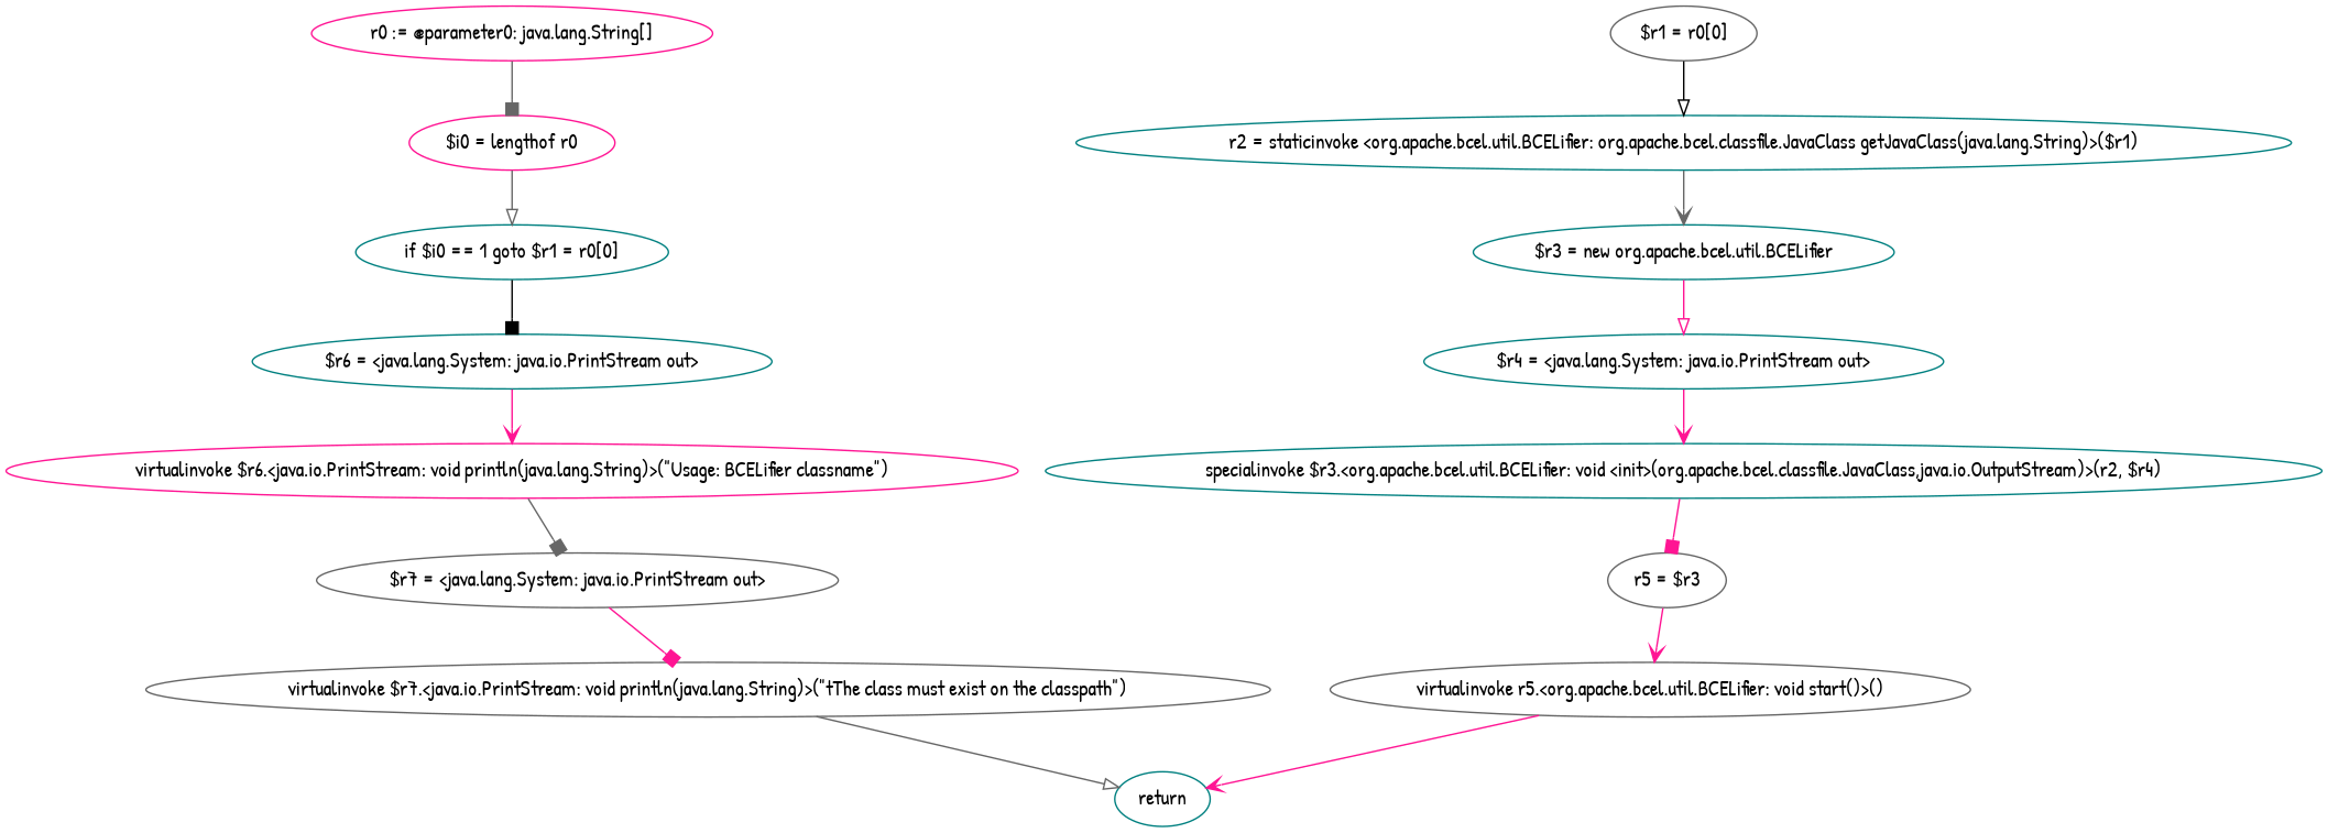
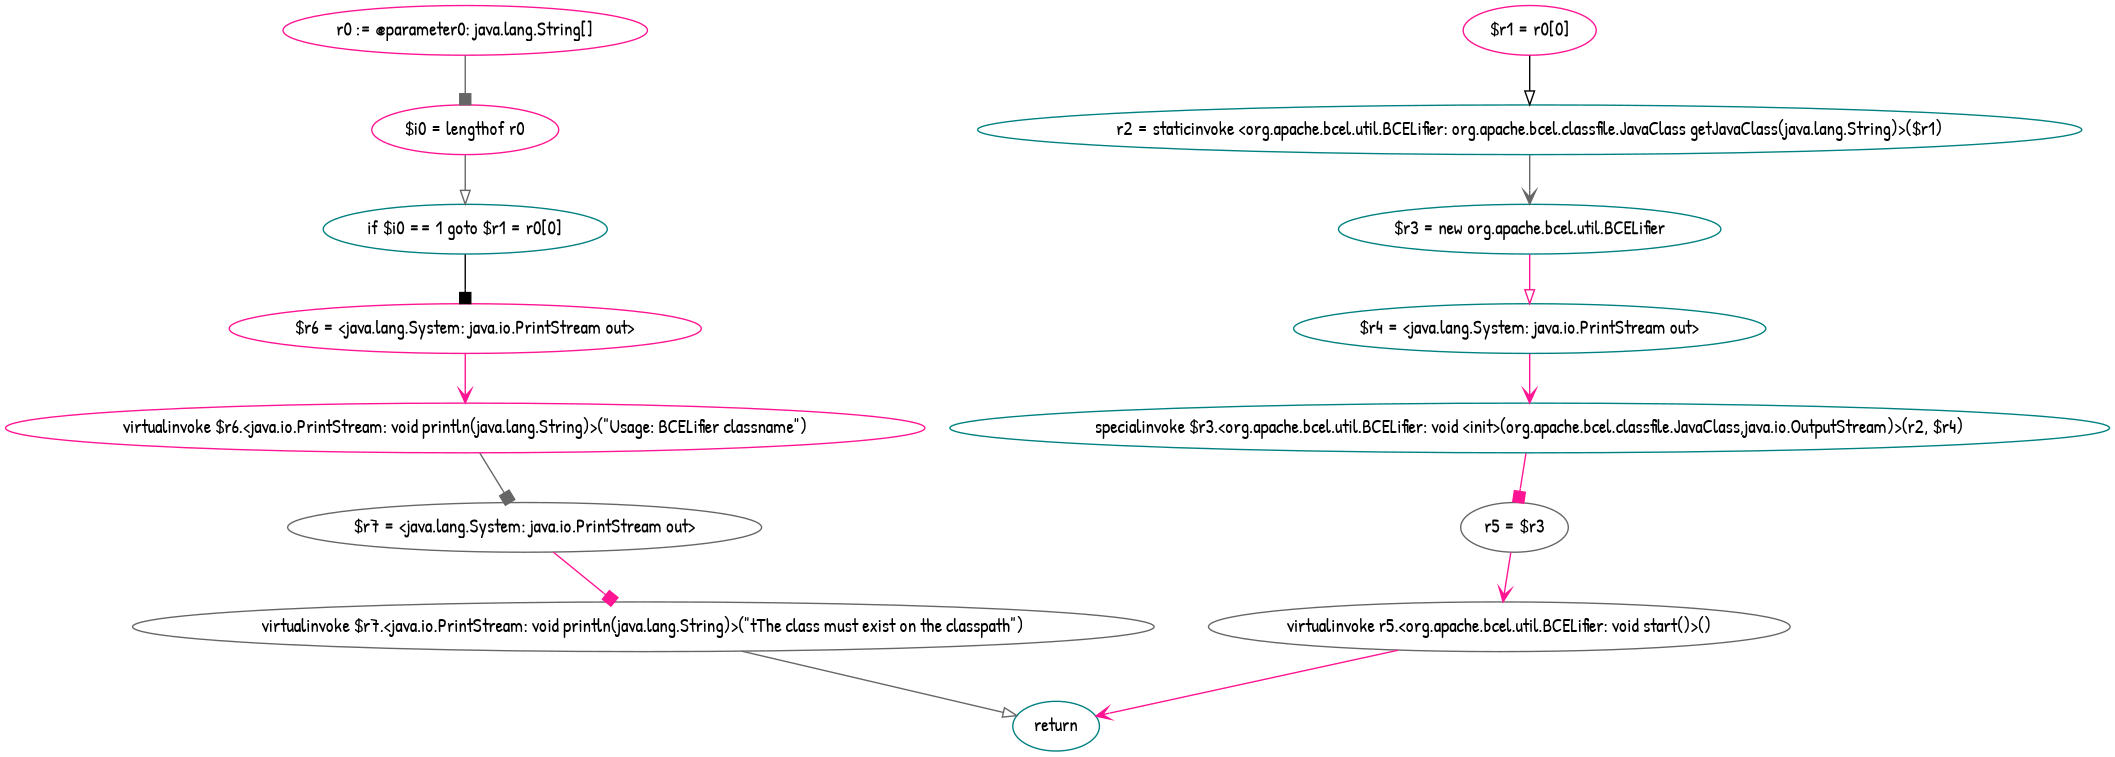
  digraph {
    fontname="Patrick Hand"
    node [color=teal fontname="Patrick Hand"]
    edge [arrowhead=box color=deeppink fontname="Patrick Hand"]
    "r0 := @parameter0: java.lang.String[]" [color=deeppink]
    "$i0 = lengthof r0" [color=deeppink]
    "if $i0 == 1 goto $r1 = r0[0]"
-   "$r6 = <java.lang.System: java.io.PrintStream out>"
+   "$r6 = <java.lang.System: java.io.PrintStream out>" [color=deeppink]
    "virtualinvoke $r6.<java.io.PrintStream: void println(java.lang.String)>(\"Usage: BCELifier classname\")" [color=deeppink]
-   "$r1 = r0[0]" [color=gray40]
+   "$r1 = r0[0]" [color=deeppink]
    "r2 = staticinvoke <org.apache.bcel.util.BCELifier: org.apache.bcel.classfile.JavaClass getJavaClass(java.lang.String)>($r1)"
    "$r7 = <java.lang.System: java.io.PrintStream out>" [color=gray40]
    "virtualinvoke $r7.<java.io.PrintStream: void println(java.lang.String)>(\"\tThe class must exist on the classpath\")" [color=gray40]
    return
    "$r3 = new org.apache.bcel.util.BCELifier"
    "$r4 = <java.lang.System: java.io.PrintStream out>"
    "specialinvoke $r3.<org.apache.bcel.util.BCELifier: void <init>(org.apache.bcel.classfile.JavaClass,java.io.OutputStream)>(r2, $r4)"
    "r5 = $r3" [color=gray40]
    "virtualinvoke r5.<org.apache.bcel.util.BCELifier: void start()>()" [color=gray40]
    "r0 := @parameter0: java.lang.String[]" -> "$i0 = lengthof r0" [color=gray40]
    "$i0 = lengthof r0" -> "if $i0 == 1 goto $r1 = r0[0]" [arrowhead=onormal color=gray40]
    "if $i0 == 1 goto $r1 = r0[0]" -> "$r6 = <java.lang.System: java.io.PrintStream out>" [color=black]
    "$r6 = <java.lang.System: java.io.PrintStream out>" -> "virtualinvoke $r6.<java.io.PrintStream: void println(java.lang.String)>(\"Usage: BCELifier classname\")" [arrowhead=vee]
    "virtualinvoke $r6.<java.io.PrintStream: void println(java.lang.String)>(\"Usage: BCELifier classname\")" -> "$r7 = <java.lang.System: java.io.PrintStream out>" [color=gray40]
    "$r1 = r0[0]" -> "r2 = staticinvoke <org.apache.bcel.util.BCELifier: org.apache.bcel.classfile.JavaClass getJavaClass(java.lang.String)>($r1)" [arrowhead=onormal color=black]
    "r2 = staticinvoke <org.apache.bcel.util.BCELifier: org.apache.bcel.classfile.JavaClass getJavaClass(java.lang.String)>($r1)" -> "$r3 = new org.apache.bcel.util.BCELifier" [arrowhead=vee color=gray40]
    "$r7 = <java.lang.System: java.io.PrintStream out>" -> "virtualinvoke $r7.<java.io.PrintStream: void println(java.lang.String)>(\"\tThe class must exist on the classpath\")"
    "virtualinvoke $r7.<java.io.PrintStream: void println(java.lang.String)>(\"\tThe class must exist on the classpath\")" -> return [arrowhead=onormal color=gray40]
    "$r3 = new org.apache.bcel.util.BCELifier" -> "$r4 = <java.lang.System: java.io.PrintStream out>" [arrowhead=onormal]
    "$r4 = <java.lang.System: java.io.PrintStream out>" -> "specialinvoke $r3.<org.apache.bcel.util.BCELifier: void <init>(org.apache.bcel.classfile.JavaClass,java.io.OutputStream)>(r2, $r4)" [arrowhead=vee]
    "specialinvoke $r3.<org.apache.bcel.util.BCELifier: void <init>(org.apache.bcel.classfile.JavaClass,java.io.OutputStream)>(r2, $r4)" -> "r5 = $r3"
    "r5 = $r3" -> "virtualinvoke r5.<org.apache.bcel.util.BCELifier: void start()>()" [arrowhead=vee]
    "virtualinvoke r5.<org.apache.bcel.util.BCELifier: void start()>()" -> return [arrowhead=vee]
  }
